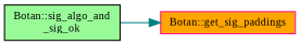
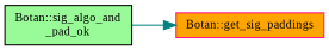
  digraph {
    rankdir=LR
    fontname="Liberation Serif"
    node [fontname="Liberation Serif" fontsize=10 shape=record style=filled]
-   n1 [color=black fillcolor=palegreen fontcolor=black height=0.2 label="Botan::sig_algo_and\l_sig_ok" width=0.4]
+   n1 [color=black fillcolor=palegreen fontcolor=black height=0.2 label="Botan::sig_algo_and\l_pad_ok" width=0.4]
    n2 [color=deeppink fillcolor=orange height=0.2 label="Botan::get_sig_paddings" width=0.4]
    n1 -> n2 [color=teal fontname="Liberation Serif" fontsize=10 labelfontname=Helvetica labelfontsize=10 style=solid]
  }
